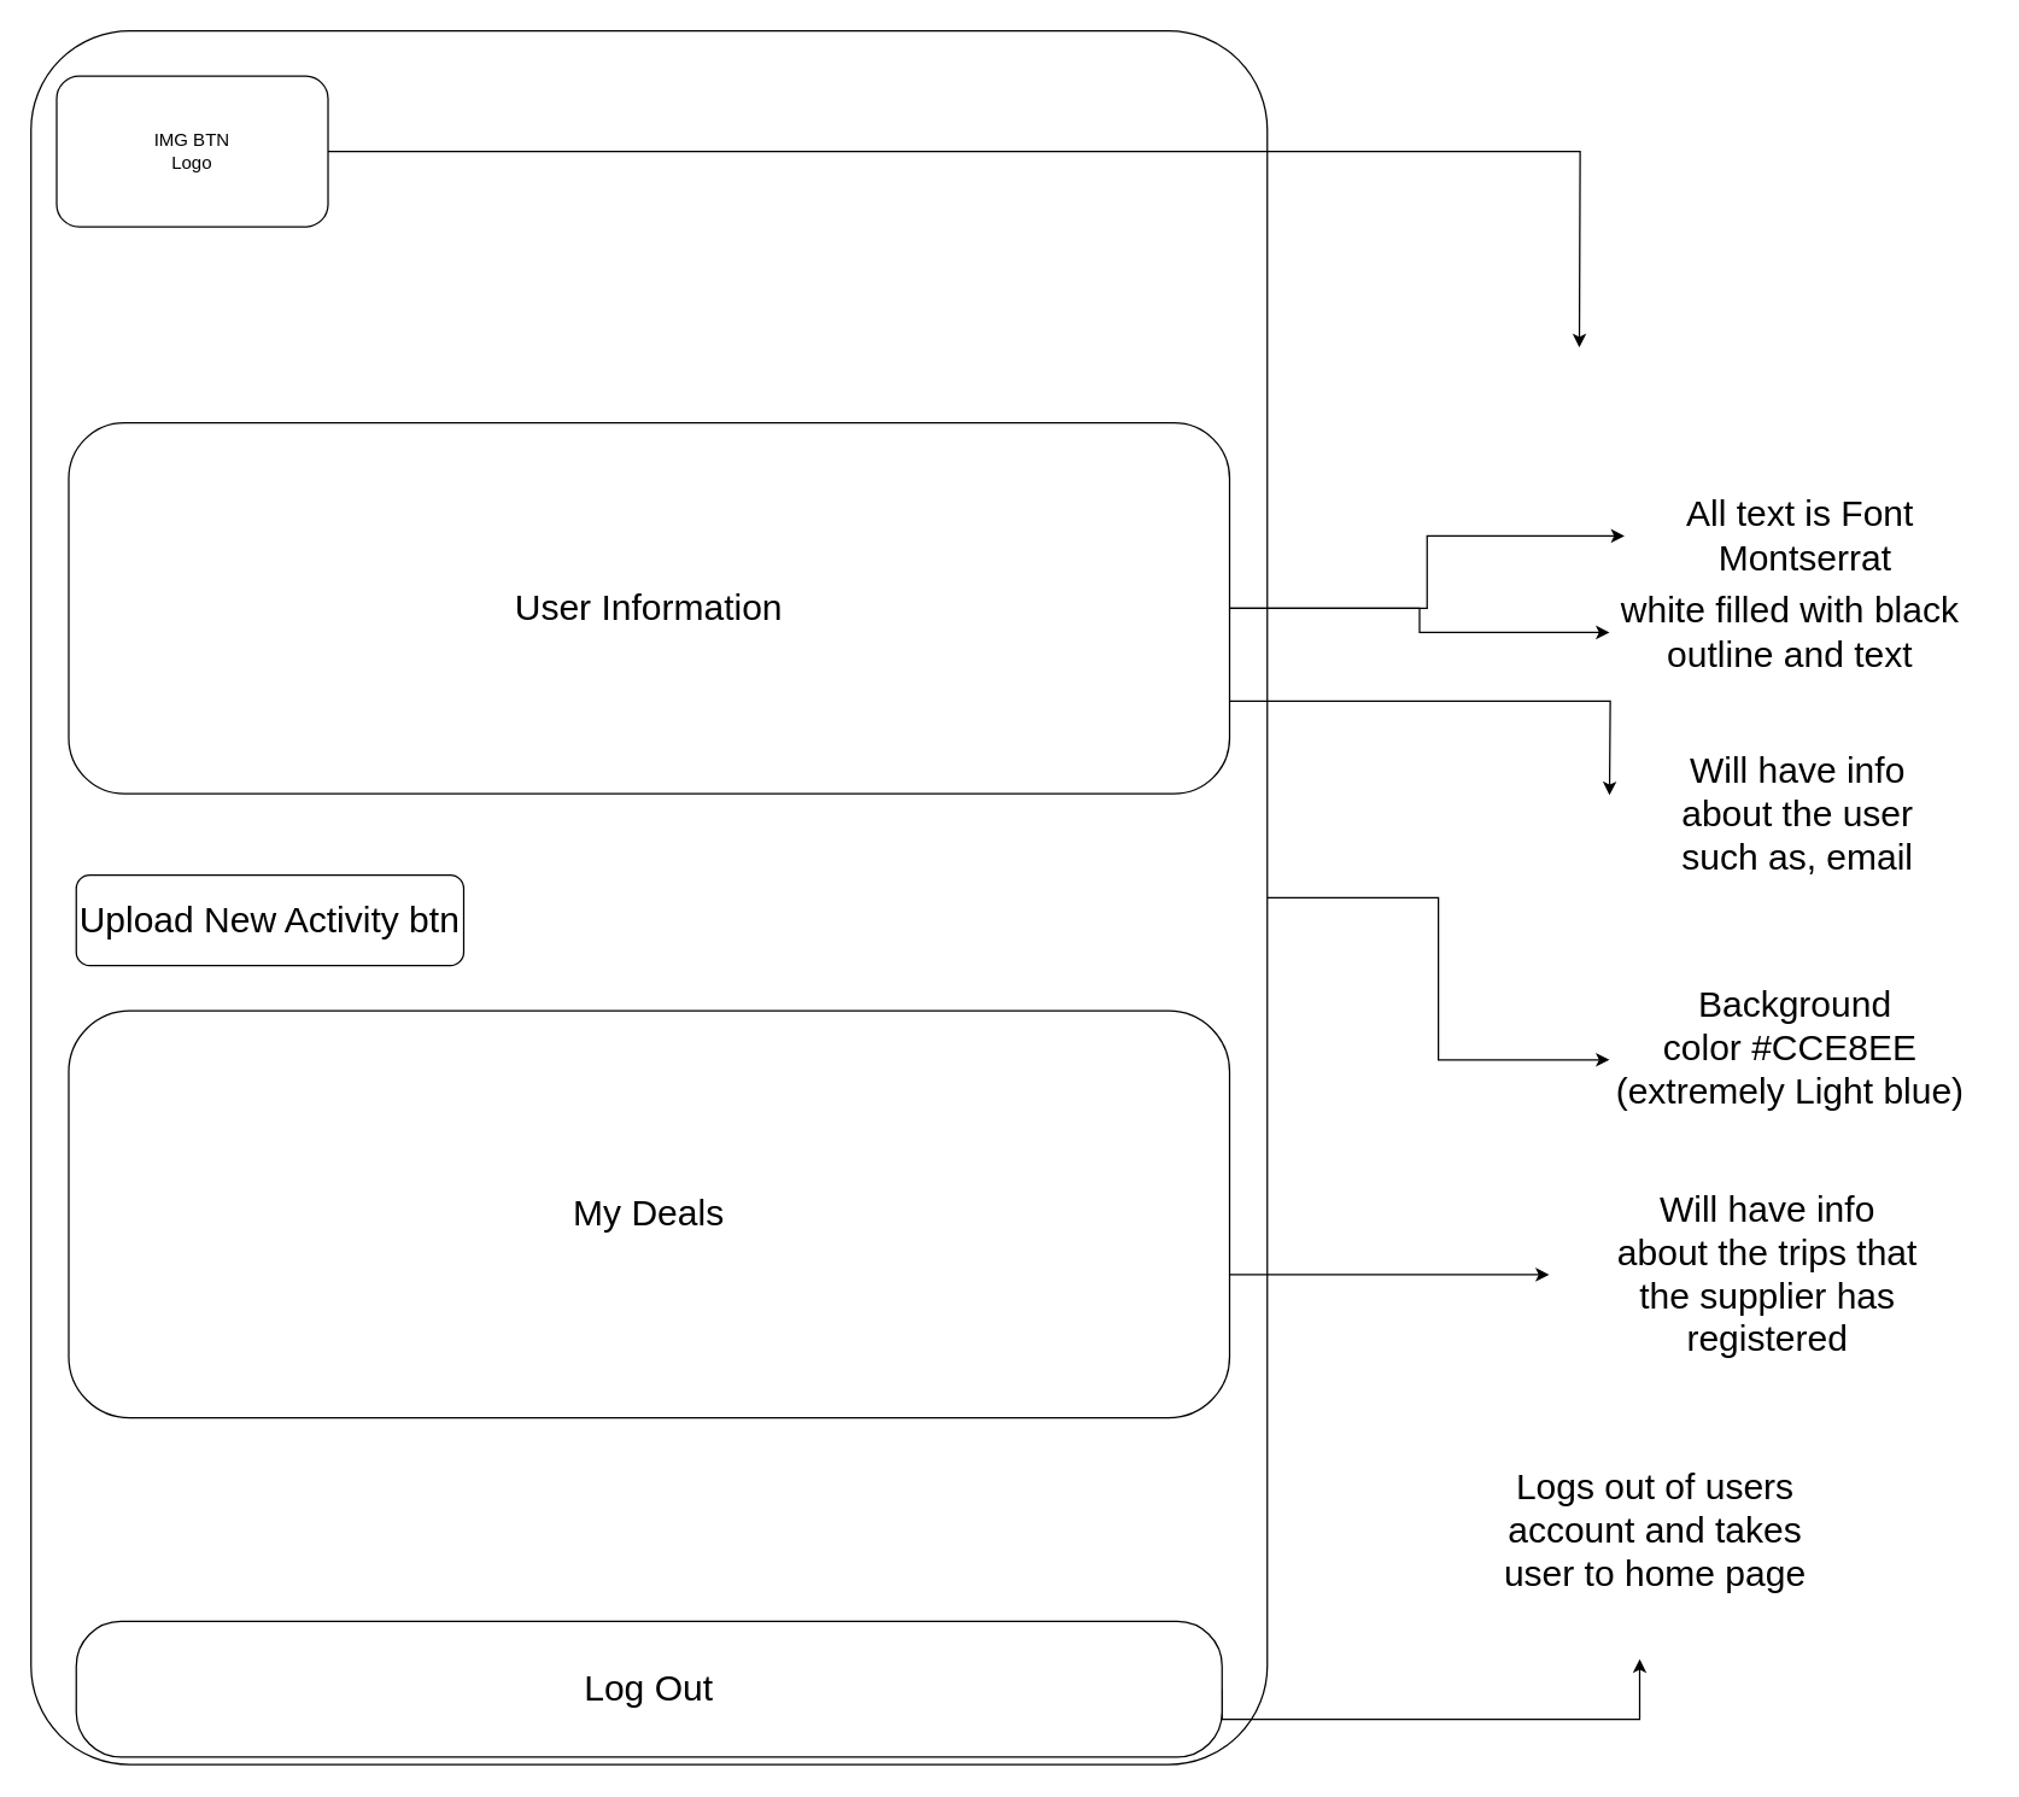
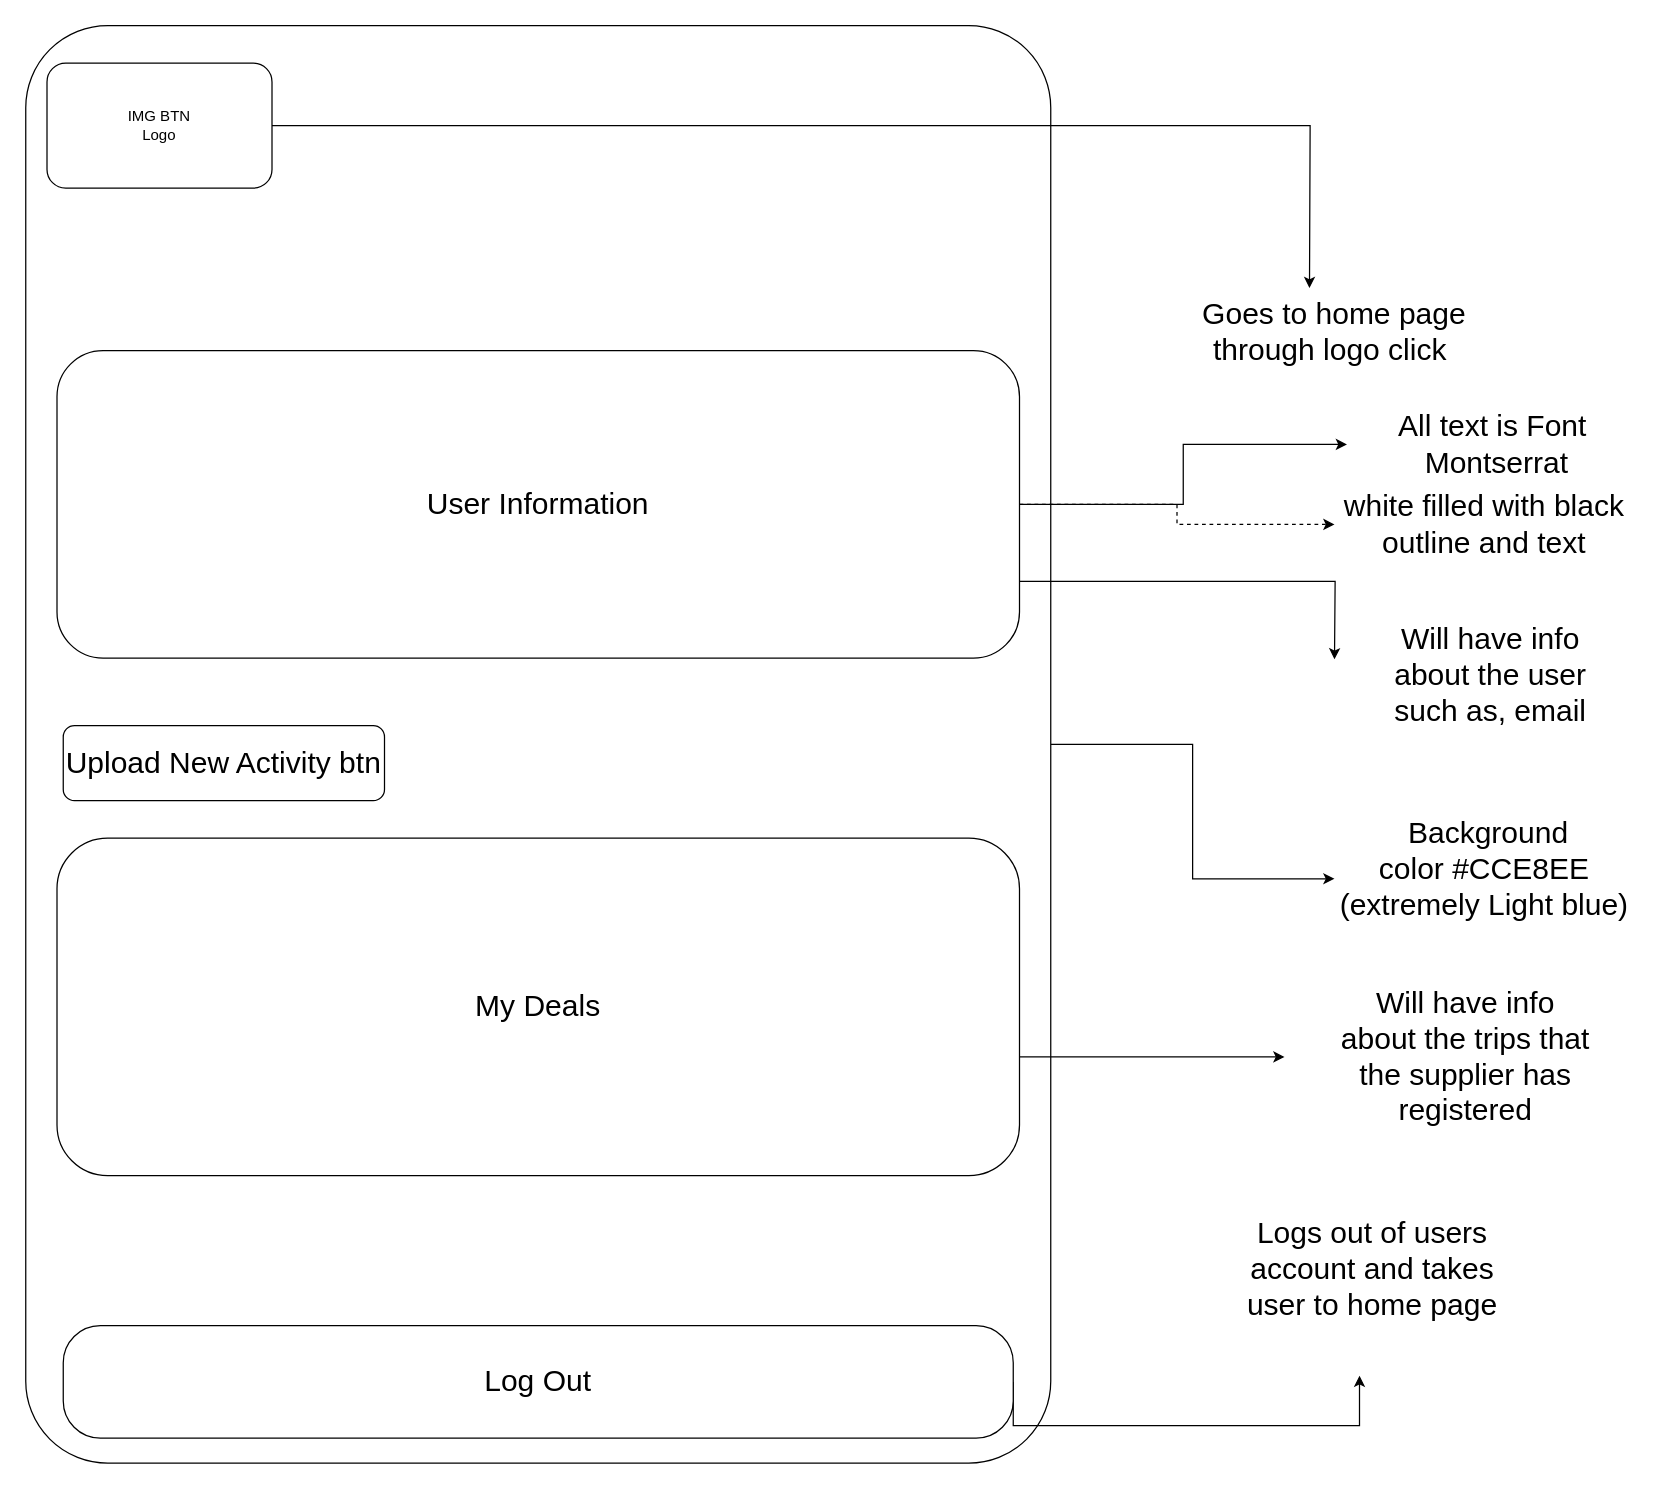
  <mxCell id="0" />
  <mxCell id="1" parent="0" />
  <mxCell id="2" style="edgeStyle=orthogonalEdgeStyle;rounded=0;orthogonalLoop=1;jettySize=auto;html=1;exitX=1;exitY=0.5;exitDx=0;exitDy=0;entryX=0;entryY=0.75;entryDx=0;entryDy=0;" edge="1" parent="1" source="3" target="14"><mxGeometry relative="1" as="geometry" /></mxCell>
  <mxCell id="3" value="" style="rounded=1;whiteSpace=wrap;html=1;arcSize=8;" vertex="1" parent="1"><mxGeometry x="20" y="20" width="820" height="1150" as="geometry" /></mxCell>
  <mxCell id="4" style="edgeStyle=orthogonalEdgeStyle;rounded=0;orthogonalLoop=1;jettySize=auto;html=1;exitX=1;exitY=0.5;exitDx=0;exitDy=0;" edge="1" parent="1" source="5"><mxGeometry relative="1" as="geometry"><mxPoint x="1087" y="1100" as="targetPoint" /><Array as="points"><mxPoint x="1087" y="1140" /><mxPoint x="1087" y="1100" /></Array></mxGeometry></mxCell>
- <mxCell id="5" value="&lt;font style=&quot;font-size: 24px;&quot;&gt;Log Out&lt;/font&gt;" style="rounded=1;whiteSpace=wrap;html=1;arcSize=33;" vertex="1" parent="1"><mxGeometry x="50" y="1075" width="760" height="90" as="geometry" /></mxCell>
+ <mxCell id="5" value="&lt;font style=&quot;font-size: 24px;&quot;&gt;Log Out&lt;/font&gt;" style="rounded=1;whiteSpace=wrap;html=1;arcSize=33;" vertex="1" parent="1"><mxGeometry x="50" y="1060" width="760" height="90" as="geometry" /></mxCell>
  <mxCell id="6" style="edgeStyle=orthogonalEdgeStyle;rounded=0;orthogonalLoop=1;jettySize=auto;html=1;exitX=1;exitY=0.5;exitDx=0;exitDy=0;" edge="1" parent="1"><mxGeometry relative="1" as="geometry"><mxPoint x="1027" y="845" as="targetPoint" /><mxPoint x="815" y="845" as="sourcePoint" /></mxGeometry></mxCell>
  <mxCell id="7" style="edgeStyle=orthogonalEdgeStyle;rounded=0;orthogonalLoop=1;jettySize=auto;html=1;exitX=1;exitY=0.5;exitDx=0;exitDy=0;entryX=0;entryY=0.5;entryDx=0;entryDy=0;" edge="1" parent="1" source="10" target="13"><mxGeometry relative="1" as="geometry" /></mxCell>
- <mxCell id="8" style="edgeStyle=orthogonalEdgeStyle;rounded=0;orthogonalLoop=1;jettySize=auto;html=1;exitX=1;exitY=0.5;exitDx=0;exitDy=0;" edge="1" parent="1" source="10" target="16"><mxGeometry relative="1" as="geometry" /></mxCell>
+ <mxCell id="8" style="edgeStyle=orthogonalEdgeStyle;rounded=0;orthogonalLoop=1;jettySize=auto;html=1;exitX=1;exitY=0.5;exitDx=0;exitDy=0;dashed=1;" edge="1" parent="1" source="10" target="16"><mxGeometry relative="1" as="geometry" /></mxCell>
  <mxCell id="9" style="edgeStyle=orthogonalEdgeStyle;rounded=0;orthogonalLoop=1;jettySize=auto;html=1;exitX=1;exitY=0.75;exitDx=0;exitDy=0;" edge="1" parent="1" source="10"><mxGeometry relative="1" as="geometry"><mxPoint x="1067" y="527" as="targetPoint" /></mxGeometry></mxCell>
  <mxCell id="10" value="User Information" style="rounded=1;whiteSpace=wrap;html=1;fontSize=24;" vertex="1" parent="1"><mxGeometry x="45" y="280" width="770" height="246" as="geometry" /></mxCell>
  <mxCell id="11" style="edgeStyle=orthogonalEdgeStyle;rounded=0;orthogonalLoop=1;jettySize=auto;html=1;exitX=1;exitY=0.5;exitDx=0;exitDy=0;" edge="1" parent="1" source="12"><mxGeometry relative="1" as="geometry"><mxPoint x="1047" y="230" as="targetPoint" /></mxGeometry></mxCell>
  <mxCell id="12" value="IMG BTN&lt;div&gt;Logo&lt;/div&gt;" style="rounded=1;whiteSpace=wrap;html=1;" vertex="1" parent="1"><mxGeometry x="37" y="50" width="180" height="100" as="geometry" /></mxCell>
  <mxCell id="13" value="&lt;font style=&quot;font-size: 24px;&quot;&gt;All text is Font&amp;nbsp;&lt;/font&gt;&lt;div&gt;&lt;font style=&quot;&quot;&gt;&lt;font style=&quot;font-size: 24px;&quot;&gt;Montserrat&lt;/font&gt;&lt;br&gt;&lt;/font&gt;&lt;/div&gt;" style="text;strokeColor=none;align=center;fillColor=none;html=1;verticalAlign=middle;whiteSpace=wrap;rounded=0;" vertex="1" parent="1"><mxGeometry x="1077" y="320" width="240" height="70" as="geometry" /></mxCell>
  <mxCell id="14" value="&lt;font style=&quot;font-size: 24px;&quot;&gt;&amp;nbsp;Background color&amp;nbsp;#CCE8EE (extremely Light blue)&lt;/font&gt;" style="text;strokeColor=none;align=center;fillColor=none;html=1;verticalAlign=middle;whiteSpace=wrap;rounded=0;" vertex="1" parent="1"><mxGeometry x="1067" y="680" width="240" height="30" as="geometry" /></mxCell>
+ <mxCell id="15" value="&lt;font style=&quot;font-size: 24px;&quot;&gt;Goes to home page through logo click&amp;nbsp;&lt;/font&gt;" style="text;html=1;align=center;verticalAlign=middle;whiteSpace=wrap;rounded=0;" vertex="1" parent="1"><mxGeometry x="957" y="250" width="220" height="30" as="geometry" /></mxCell>
  <mxCell id="16" value="&lt;font style=&quot;font-size: 24px;&quot;&gt;white filled with black outline and text&lt;/font&gt;" style="text;strokeColor=none;align=center;fillColor=none;html=1;verticalAlign=middle;whiteSpace=wrap;rounded=0;" vertex="1" parent="1"><mxGeometry x="1067" y="404" width="240" height="30" as="geometry" /></mxCell>
  <mxCell id="17" value="&lt;font style=&quot;font-size: 24px;&quot;&gt;Logs out of users account and takes user to home page&lt;/font&gt;" style="text;strokeColor=none;align=center;fillColor=none;html=1;verticalAlign=middle;whiteSpace=wrap;rounded=0;" vertex="1" parent="1"><mxGeometry x="987" y="960" width="221" height="110" as="geometry" /></mxCell>
  <mxCell id="18" value="Will have info about the trips that the supplier has registered" style="text;html=1;align=center;verticalAlign=middle;whiteSpace=wrap;rounded=0;fontSize=24;" vertex="1" parent="1"><mxGeometry x="1067" y="795" width="210" height="100" as="geometry" /></mxCell>
  <mxCell id="19" value="Will have info about the user such as, email" style="text;html=1;align=center;verticalAlign=middle;whiteSpace=wrap;rounded=0;fontSize=24;" vertex="1" parent="1"><mxGeometry x="1087" y="490" width="210" height="100" as="geometry" /></mxCell>
  <mxCell id="20" value="My Deals" style="rounded=1;whiteSpace=wrap;html=1;fontSize=24;" vertex="1" parent="1"><mxGeometry x="45" y="670" width="770" height="270" as="geometry" /></mxCell>
  <mxCell id="21" value="&lt;font style=&quot;font-size: 24px;&quot;&gt;Upload New Activity btn&lt;/font&gt;" style="rounded=1;whiteSpace=wrap;html=1;" vertex="1" parent="1"><mxGeometry x="50" y="580" width="257" height="60" as="geometry" /></mxCell>
